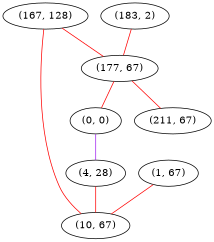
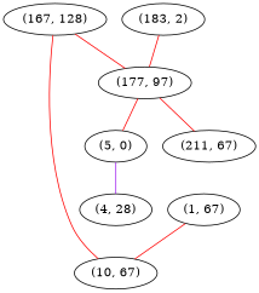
  graph {
    edge [color=red weight=1]
    n1 [label="(4, 28)"]
-   "(0, 0)"
+   "(0, 0)" [label="(5, 0)"]
    "(10, 67)"
    n4 [label="(167, 128)"]
-   "(177, 67)"
+   "(177, 67)" [label="(177, 97)"]
    "(211, 67)"
    "(183, 2)"
    n8 [label="(1, 67)"]
-   n1 -- "(10, 67)"
    "(0, 0)" -- n1 [color=purple weight=4]
    n4 -- "(10, 67)"
    n4 -- "(177, 67)"
    "(177, 67)" -- "(0, 0)"
    "(177, 67)" -- "(211, 67)"
    "(183, 2)" -- "(177, 67)"
    n8 -- "(10, 67)"
  }
